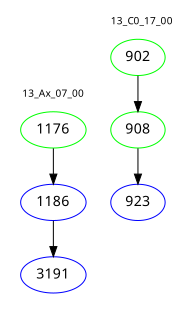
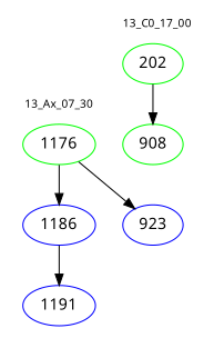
  digraph {
    fontname="Noto Sans"
    node [color=green fontname="Noto Sans"]
    edge [color=black fontname="Noto Sans"]
    n1 [label=1176]
    n2 [color=blue label=1186]
-   n3 [color=blue label=3191]
-   n4 [label=902]
+   n3 [color=blue label=1191]
+   n4 [label=202]
    n5 [label=908]
    n6 [color=blue label=923]
    subgraph cluster_1 {
      color=white
      fontsize=10
-     label="13_Ax_07_00"
+     label="13_Ax_07_30"
      n1
      n2
      n3
    }
    subgraph cluster_2 {
      color=white
      fontsize=10
      label="13_C0_17_00"
      n4
      n5
      n6
    }
    n1 -> n2
    n2 -> n3
    n4 -> n5
-   n5 -> n6
+   n1 -> n6
  }
